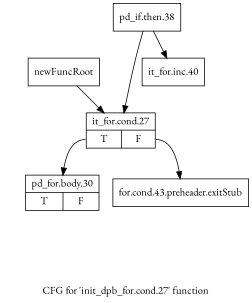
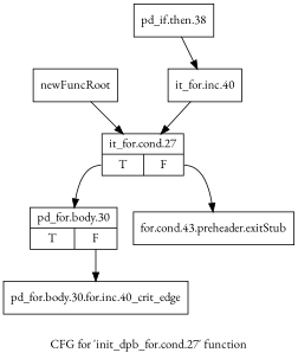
  digraph {
    fontname="EB Garamond"
    label="CFG for 'init_dpb_for.cond.27' function"
    node [fontname="EB Garamond" shape=record]
    edge [fontname="EB Garamond"]
    n1 [label="{newFuncRoot}"]
    n2 [label="{it_for.cond.27|{<s0>T|<s1>F}}"]
    n3 [label="{for.cond.43.preheader.exitStub}"]
    n4 [label="{pd_for.body.30|{<s0>T|<s1>F}}"]
+   n5 [label="{pd_for.body.30.for.inc.40_crit_edge}"]
    n6 [label="{pd_if.then.38}"]
    n7 [label="{it_for.inc.40}"]
    n1 -> n2
    n2 -> n3 [tailport=s1]
    n2 -> n4 [tailport=s0]
+   n4 -> n5 [tailport=s1]
    n6 -> n7
-   n6 -> n2
+   n7 -> n2
  }
